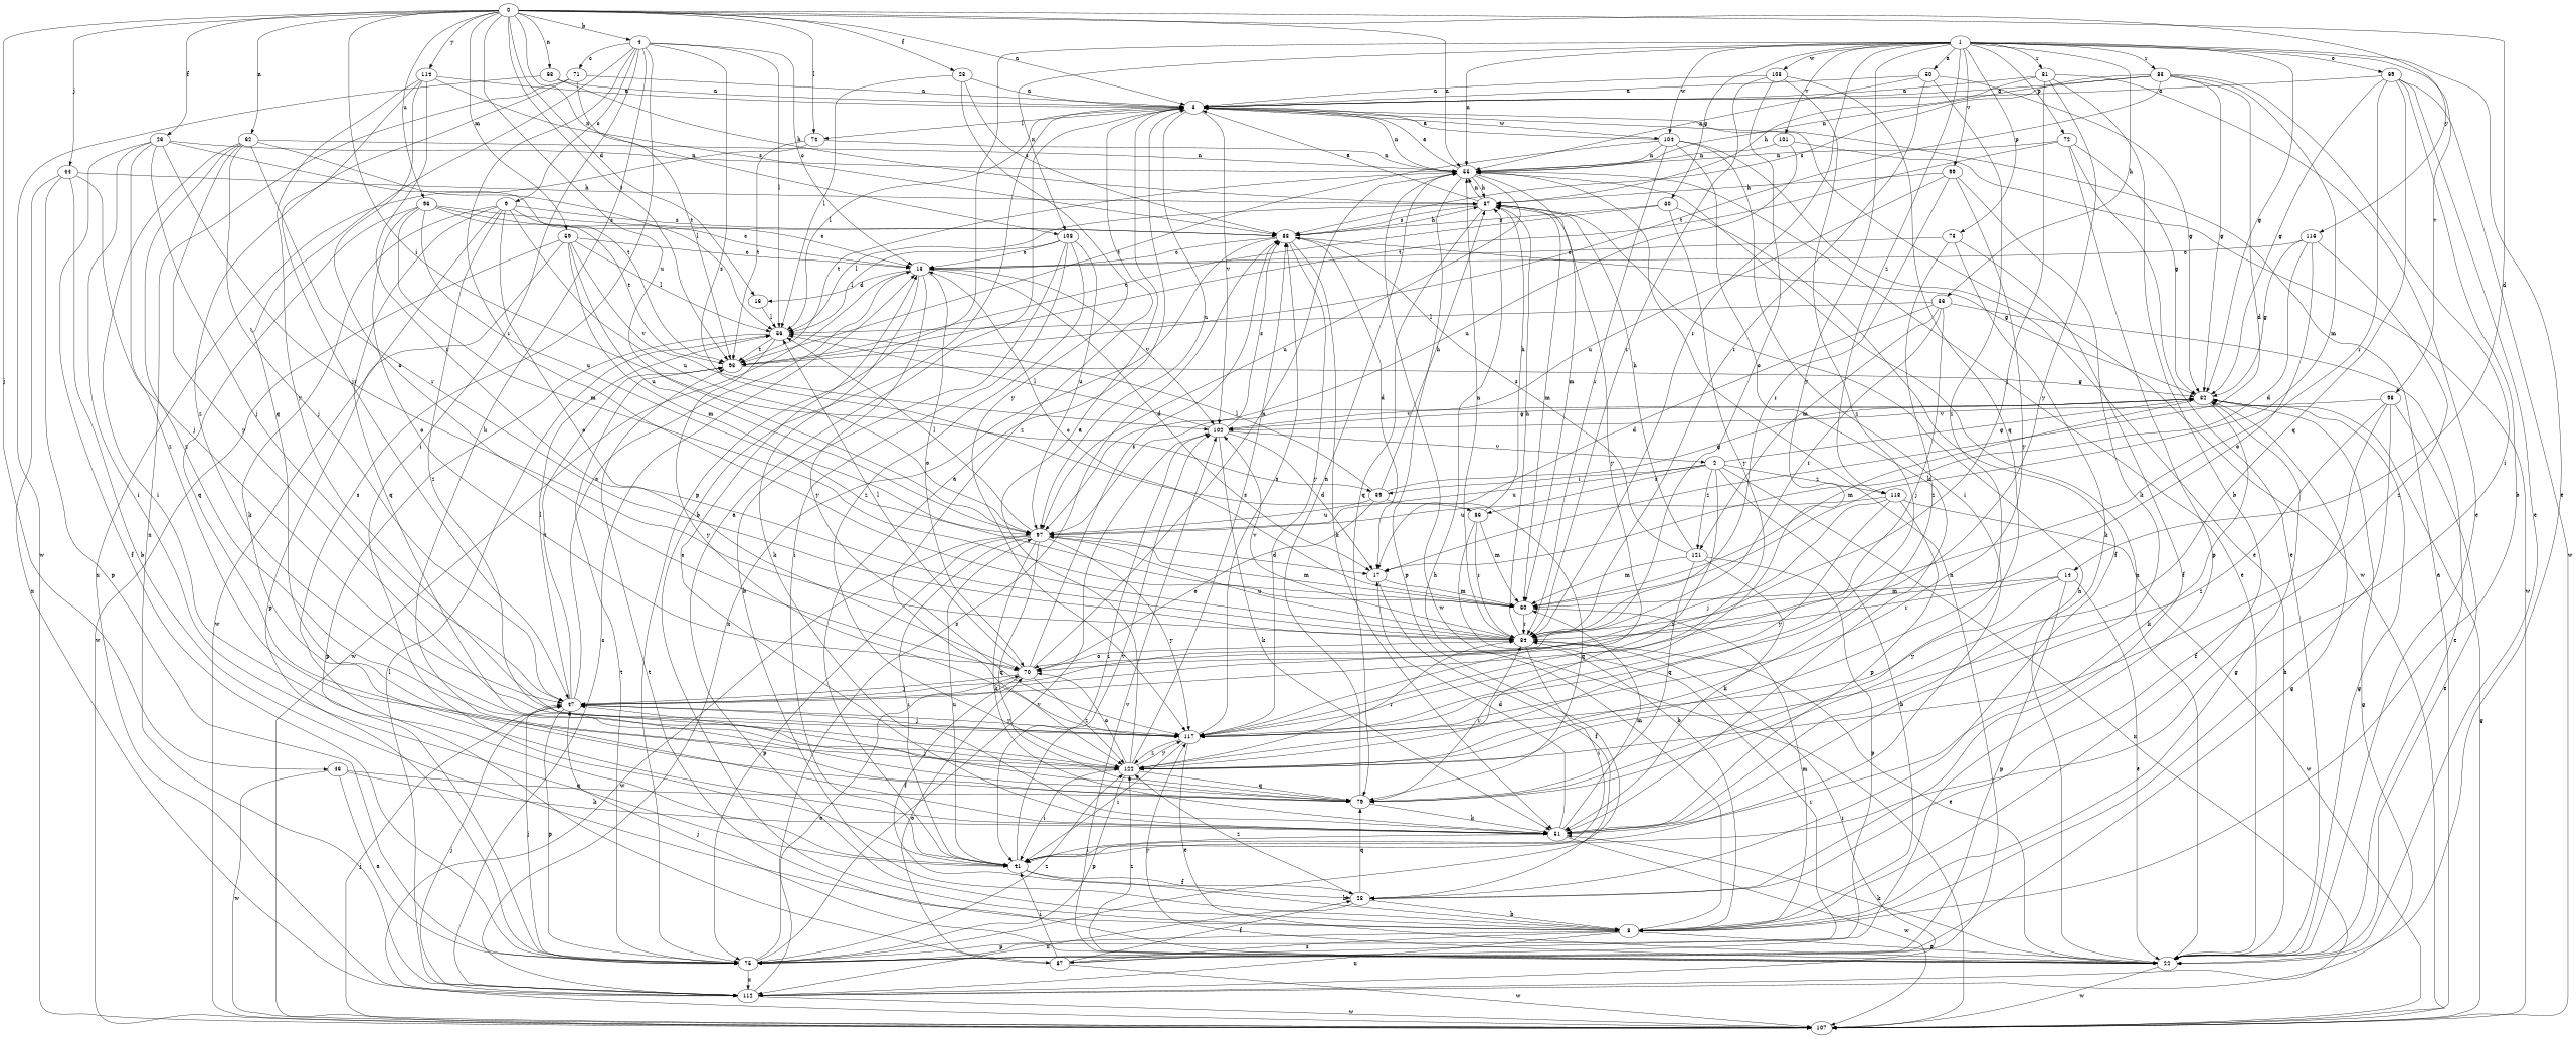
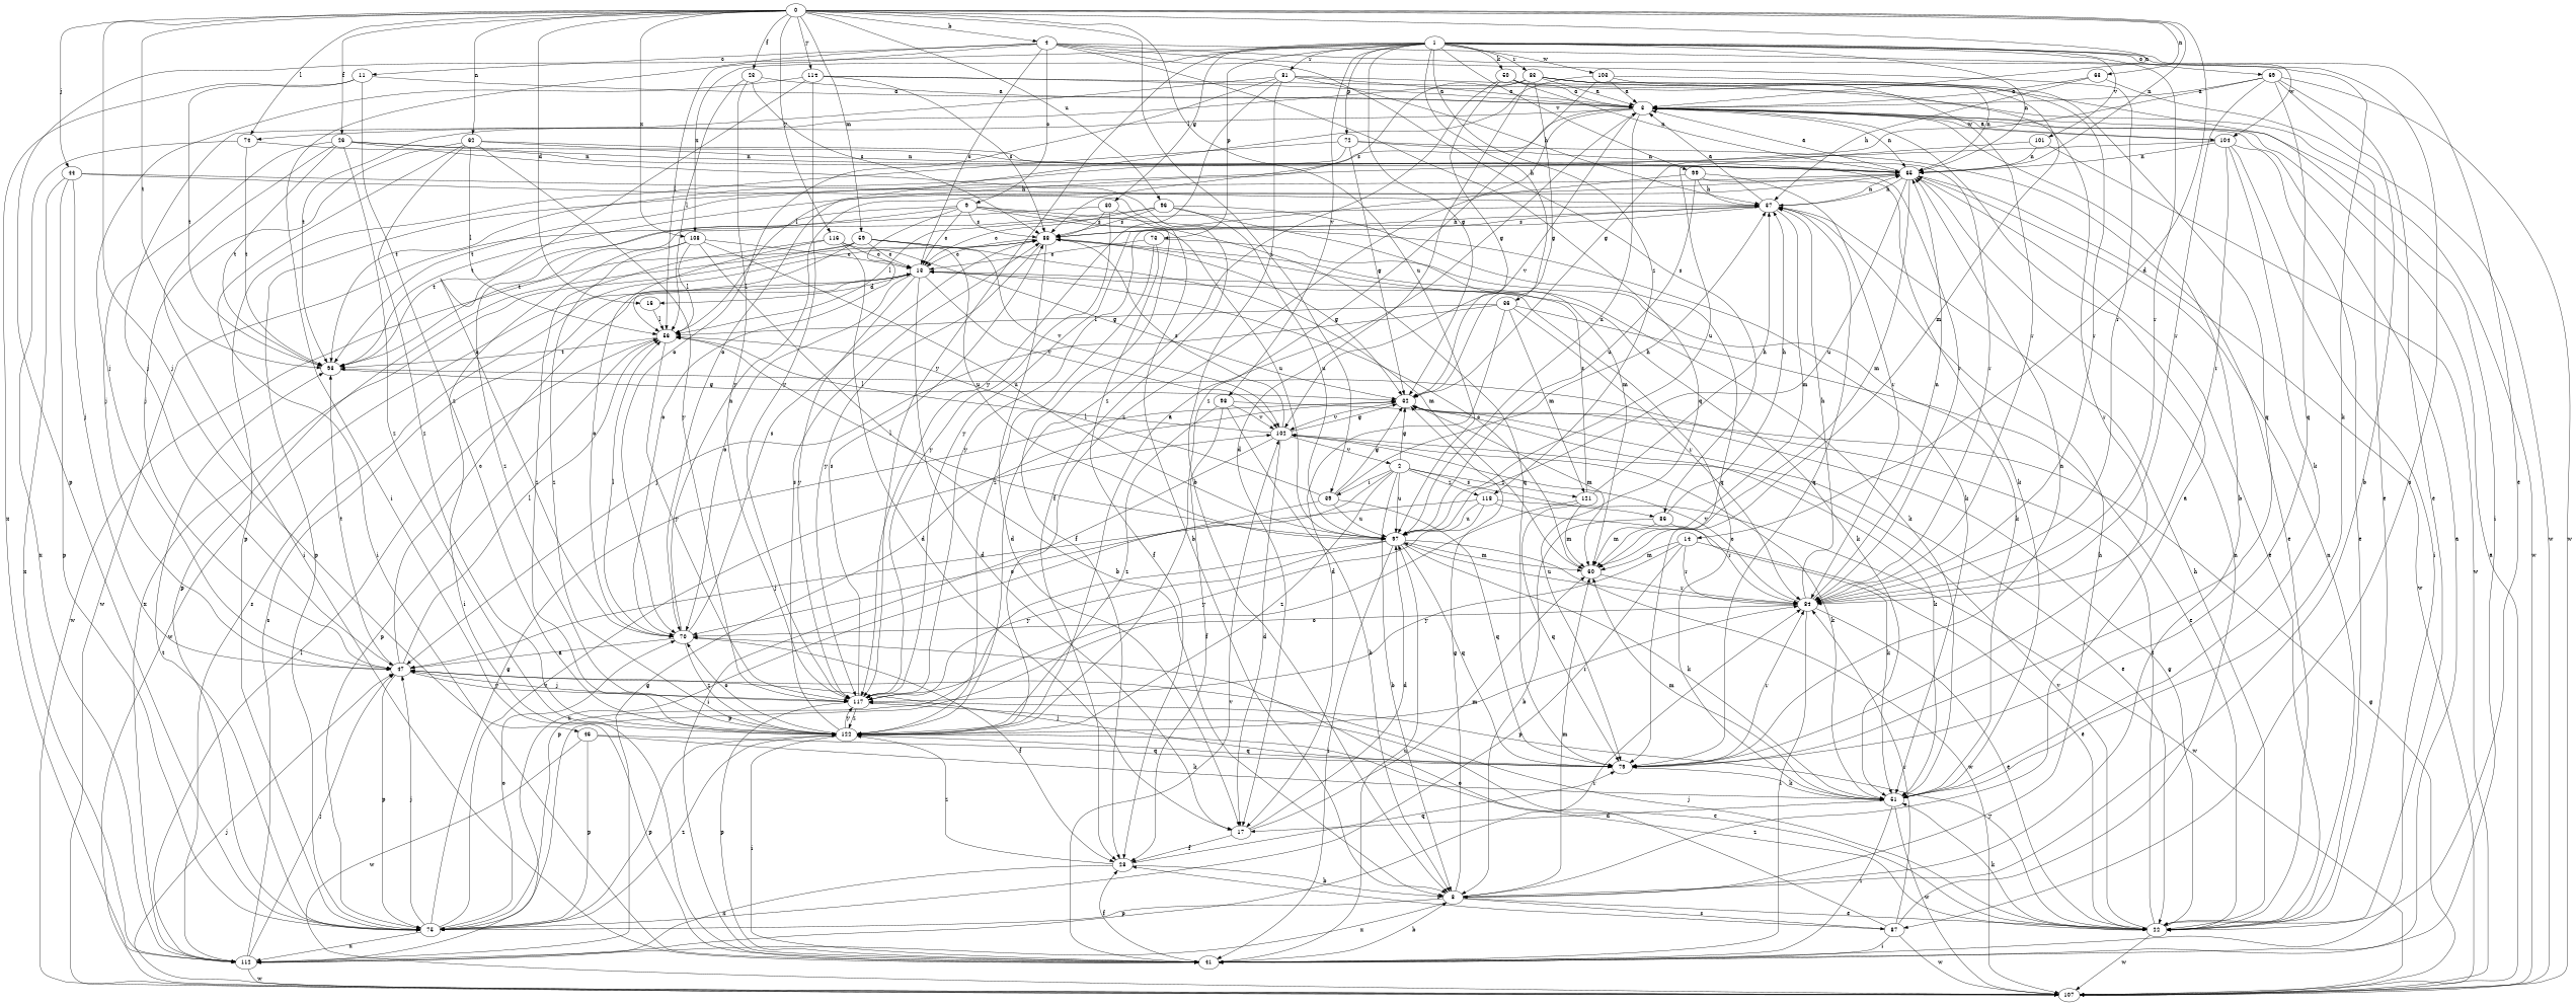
  strict digraph {
    0
    3
    4
    14
    16
    23
    26
    39
    44
    46
    n11 [label=74]
    59
    62
    63
-   65 [label=55]
+   65
    93
    96
    97
    108
    114
    116
    104
    8
    102
    122
    56
    107
    84
    86
    9
-   11 [label=71]
+   11
    13
    41
    51
    79
    87
    22
    75
    117
    60
    88
    28
    47
    32
    37
    70
    112
    17
    1
    30
    36
    50
    69
    72
    73
    81
    83
    98
    99
    101
    103
    118
    121
    2
    0 -> 3 [label=a]
    0 -> 4 [label=b]
    0 -> 14 [label=d]
    0 -> 16 [label=d]
    0 -> 23 [label=f]
    0 -> 26 [label=f]
    0 -> 39 [label=i]
    0 -> 44 [label=j]
    0 -> 46 [label=j]
    0 -> n11 [label=l]
    0 -> 59 [label=m]
    0 -> 62 [label=n]
    0 -> 63 [label=n]
    0 -> 65 [label=n]
    0 -> 93 [label=t]
    0 -> 96 [label=u]
    0 -> 97 [label=u]
    0 -> 108 [label=x]
    0 -> 114 [label=y]
    0 -> 116 [label=y]
    3 -> n11 [label=l]
    3 -> 65 [label=n]
    3 -> 97 [label=u]
    3 -> 104 [label=w]
    3 -> 8 [label=b]
    3 -> 102 [label=v]
    3 -> 122 [label=z]
    3 -> 56 [label=l]
    3 -> 107 [label=w]
    4 -> 56 [label=l]
    4 -> 84 [label=r]
    4 -> 86 [label=s]
    4 -> 9 [label=c]
    4 -> 11 [label=c]
    4 -> 13 [label=c]
    4 -> 41 [label=i]
    4 -> 51 [label=k]
    4 -> 79 [label=q]
    4 -> 87 [label=s]
    14 -> 84 [label=r]
    14 -> 22 [label=e]
    14 -> 75 [label=p]
    14 -> 117 [label=y]
    14 -> 60 [label=m]
    16 -> 56 [label=l]
    23 -> 3 [label=a]
    23 -> 56 [label=l]
    23 -> 117 [label=y]
    23 -> 88 [label=s]
    26 -> 65 [label=n]
    26 -> 93 [label=t]
    26 -> 122 [label=z]
    26 -> 84 [label=r]
    26 -> 41 [label=i]
-   26 -> 75 [label=f]
+   26 -> 28 [label=f]
    26 -> 47 [label=j]
    39 -> 97 [label=u]
    39 -> 56 [label=l]
    39 -> 79 [label=q]
    39 -> 32 [label=g]
    39 -> 37 [label=h]
    39 -> 70 [label=o]
    44 -> 8 [label=b]
    44 -> 75 [label=p]
    44 -> 47 [label=j]
    44 -> 37 [label=h]
    44 -> 112 [label=x]
    46 -> 107 [label=w]
    46 -> 51 [label=k]
    46 -> 79 [label=q]
-   46 -> 75 [label=a]
+   46 -> 75 [label=p]
    n11 -> 65 [label=n]
    n11 -> 93 [label=t]
    n11 -> 112 [label=x]
    59 -> 97 [label=u]
    59 -> 102 [label=v]
    59 -> 56 [label=l]
    59 -> 107 [label=w]
    59 -> 13 [label=c]
    59 -> 75 [label=p]
    59 -> 60 [label=m]
    62 -> 65 [label=n]
    62 -> 122 [label=z]
    62 -> 56 [label=l]
    62 -> 84 [label=r]
    62 -> 41 [label=i]
    62 -> 117 [label=y]
    62 -> 47 [label=j]
    63 -> 3 [label=a]
    63 -> 107 [label=w]
    63 -> 37 [label=h]
    65 -> 3 [label=a]
    65 -> 93 [label=t]
    65 -> 97 [label=u]
    65 -> 107 [label=w]
    65 -> 22 [label=e]
    65 -> 75 [label=p]
    65 -> 60 [label=m]
    65 -> 37 [label=h]
    93 -> 32 [label=g]
    96 -> 93 [label=t]
    96 -> 97 [label=u]
    96 -> 13 [label=c]
    96 -> 79 [label=q]
    96 -> 60 [label=m]
    96 -> 88 [label=s]
-   96 -> 70 [label=o]
+   81 -> 70 [label=o]
    97 -> 56 [label=l]
    97 -> 107 [label=w]
    97 -> 41 [label=i]
    97 -> 51 [label=k]
    97 -> 79 [label=q]
    97 -> 75 [label=p]
    97 -> 117 [label=y]
    97 -> 60 [label=m]
-   97 -> 17 [label=d]
+   17 -> 97 [label=d]
    108 -> 97 [label=u]
    108 -> 8 [label=b]
    108 -> 122 [label=z]
    108 -> 56 [label=l]
    108 -> 13 [label=c]
    108 -> 41 [label=i]
    114 -> 3 [label=a]
    114 -> 84 [label=r]
    114 -> 117 [label=y]
    114 -> 88 [label=s]
    114 -> 47 [label=j]
    114 -> 70 [label=o]
    116 -> 122 [label=z]
    116 -> 13 [label=c]
    116 -> 32 [label=g]
    116 -> 70 [label=o]
    116 -> 17 [label=d]
    104 -> 3 [label=a]
    104 -> 65 [label=n]
    104 -> 93 [label=t]
    104 -> 84 [label=r]
    104 -> 41 [label=i]
    104 -> 51 [label=k]
    104 -> 22 [label=e]
    8 -> 3 [label=a]
    8 -> 87 [label=s]
    8 -> 22 [label=e]
    8 -> 75 [label=p]
    8 -> 60 [label=m]
    8 -> 32 [label=g]
    8 -> 37 [label=h]
    8 -> 112 [label=x]
    102 -> 56 [label=l]
    102 -> 41 [label=i]
    102 -> 51 [label=k]
    102 -> 88 [label=s]
    102 -> 32 [label=g]
    102 -> 17 [label=d]
    102 -> 2 [label=v]
    122 -> 3 [label=a]
    122 -> 84 [label=r]
    122 -> 41 [label=i]
    122 -> 79 [label=q]
    122 -> 75 [label=p]
    122 -> 117 [label=y]
    122 -> 88 [label=s]
    122 -> 70 [label=o]
    56 -> 93 [label=t]
    56 -> 75 [label=p]
    56 -> 117 [label=y]
    107 -> 3 [label=a]
    107 -> 47 [label=j]
    107 -> 32 [label=g]
    84 -> 65 [label=n]
    84 -> 97 [label=u]
    84 -> 102 [label=v]
    84 -> 41 [label=i]
    84 -> 22 [label=e]
    84 -> 37 [label=h]
    84 -> 70 [label=o]
    86 -> 8 [label=b]
    86 -> 84 [label=r]
    86 -> 60 [label=m]
    86 -> 37 [label=h]
    9 -> 97 [label=u]
    9 -> 122 [label=z]
    9 -> 107 [label=w]
    9 -> 13 [label=c]
    9 -> 51 [label=k]
    9 -> 79 [label=q]
    9 -> 88 [label=s]
    9 -> 70 [label=o]
    11 -> 3 [label=a]
    11 -> 93 [label=t]
    11 -> 122 [label=z]
    11 -> 112 [label=x]
    13 -> 16 [label=d]
    13 -> 102 [label=v]
    13 -> 107 [label=w]
    13 -> 51 [label=k]
    13 -> 117 [label=y]
    13 -> 70 [label=o]
    13 -> 17 [label=d]
    41 -> 3 [label=a]
    41 -> 97 [label=u]
    41 -> 8 [label=b]
    41 -> 102 [label=v]
    41 -> 28 [label=f]
    51 -> 107 [label=w]
    51 -> 13 [label=c]
    51 -> 41 [label=i]
    51 -> 60 [label=m]
    51 -> 17 [label=d]
    79 -> 65 [label=n]
    79 -> 84 [label=r]
    79 -> 51 [label=k]
    79 -> 47 [label=j]
    87 -> 65 [label=n]
    87 -> 107 [label=w]
    87 -> 84 [label=r]
    87 -> 41 [label=i]
    87 -> 28 [label=f]
    87 -> 70 [label=o]
    22 -> 65 [label=n]
    22 -> 93 [label=t]
    22 -> 102 [label=v]
    22 -> 122 [label=z]
    22 -> 107 [label=w]
    22 -> 51 [label=k]
    22 -> 117 [label=y]
    22 -> 47 [label=j]
    22 -> 32 [label=g]
    22 -> 37 [label=h]
    75 -> 93 [label=t]
    75 -> 102 [label=v]
    75 -> 122 [label=z]
    75 -> 47 [label=j]
    75 -> 32 [label=g]
    75 -> 70 [label=o]
    75 -> 112 [label=x]
    117 -> 122 [label=z]
-   117 -> 41 [label=i]
+   117 -> 41 [label=p]
    117 -> 22 [label=e]
    117 -> 88 [label=s]
    117 -> 47 [label=j]
    60 -> 84 [label=r]
    60 -> 13 [label=c]
    88 -> 13 [label=c]
    88 -> 51 [label=k]
    88 -> 117 [label=y]
    88 -> 32 [label=g]
    88 -> 37 [label=h]
    88 -> 112 [label=x]
    88 -> 17 [label=d]
    28 -> 8 [label=b]
    28 -> 122 [label=z]
    28 -> 79 [label=q]
    28 -> 112 [label=x]
    47 -> 93 [label=t]
    47 -> 56 [label=l]
    47 -> 13 [label=c]
    47 -> 75 [label=p]
    47 -> 117 [label=y]
    32 -> 102 [label=v]
    32 -> 51 [label=k]
    32 -> 60 [label=m]
    37 -> 3 [label=a]
    37 -> 65 [label=n]
    37 -> 56 [label=l]
    37 -> 79 [label=q]
    37 -> 117 [label=y]
    37 -> 60 [label=m]
    37 -> 88 [label=s]
    70 -> 65 [label=n]
    70 -> 122 [label=z]
    70 -> 56 [label=l]
    70 -> 88 [label=s]
    70 -> 28 [label=f]
-   70 -> 47 [label=j]
+   70 -> 47 [label=a]
    112 -> 56 [label=l]
    112 -> 107 [label=w]
    112 -> 84 [label=r]
    112 -> 13 [label=c]
    112 -> 88 [label=s]
    112 -> 47 [label=j]
    112 -> 32 [label=g]
    17 -> 60 [label=m]
    17 -> 28 [label=f]
    1 -> 65 [label=n]
    1 -> 108 [label=x]
    1 -> 104 [label=w]
    1 -> 84 [label=r]
    1 -> 22 [label=e]
    1 -> 75 [label=p]
    1 -> 117 [label=y]
    1 -> 32 [label=g]
    1 -> 30 [label=g]
    1 -> 36 [label=h]
-   1 -> 50 [label=a]
+   1 -> 50 [label=k]
    1 -> 69 [label=o]
    1 -> 72 [label=p]
    1 -> 73 [label=p]
    1 -> 81 [label=r]
    1 -> 83 [label=r]
    1 -> 98 [label=v]
    1 -> 99 [label=v]
    1 -> 101 [label=v]
    1 -> 103 [label=w]
    1 -> 118 [label=z]
    30 -> 93 [label=t]
    30 -> 117 [label=y]
    30 -> 88 [label=s]
    30 -> 28 [label=f]
    36 -> 56 [label=l]
    36 -> 84 [label=r]
    36 -> 22 [label=e]
    36 -> 47 [label=j]
    36 -> 17 [label=d]
    36 -> 121 [label=m]
    50 -> 3 [label=a]
    50 -> 65 [label=n]
    50 -> 122 [label=z]
-   50 -> 84 [label=r]
+   50 -> 79 [label=r]
    50 -> 32 [label=g]
    69 -> 3 [label=a]
    69 -> 8 [label=b]
    69 -> 107 [label=w]
    69 -> 84 [label=r]
    69 -> 79 [label=q]
    69 -> 22 [label=e]
    69 -> 32 [label=g]
    72 -> 65 [label=n]
    72 -> 93 [label=t]
    72 -> 22 [label=e]
    72 -> 75 [label=p]
    72 -> 32 [label=g]
    73 -> 122 [label=z]
    73 -> 13 [label=c]
    73 -> 51 [label=k]
    73 -> 28 [label=f]
    81 -> 3 [label=a]
    81 -> 8 [label=b]
    81 -> 22 [label=e]
    81 -> 117 [label=y]
    81 -> 47 [label=j]
    81 -> 37 [label=h]
    83 -> 3 [label=a]
    83 -> 65 [label=n]
    83 -> 93 [label=t]
    83 -> 41 [label=i]
    83 -> 60 [label=m]
    83 -> 88 [label=s]
    83 -> 32 [label=g]
    83 -> 17 [label=d]
    98 -> 8 [label=b]
    98 -> 102 [label=v]
    98 -> 122 [label=z]
    98 -> 22 [label=e]
    98 -> 28 [label=f]
    99 -> 97 [label=u]
    99 -> 84 [label=r]
    99 -> 51 [label=k]
    99 -> 117 [label=y]
    99 -> 37 [label=h]
    101 -> 65 [label=n]
    101 -> 97 [label=u]
    101 -> 107 [label=w]
    103 -> 3 [label=a]
    103 -> 122 [label=z]
    103 -> 84 [label=r]
    103 -> 79 [label=q]
    103 -> 70 [label=o]
    118 -> 97 [label=u]
    118 -> 107 [label=w]
-   118 -> 51 [label=p]
+   118 -> 51 [label=k]
    118 -> 117 [label=y]
    118 -> 47 [label=j]
-   121 -> 51 [label=k]
    121 -> 79 [label=q]
    121 -> 75 [label=p]
    121 -> 60 [label=m]
    121 -> 88 [label=s]
    121 -> 37 [label=h]
    2 -> 39 [label=i]
    2 -> 97 [label=u]
    2 -> 8 [label=b]
    2 -> 122 [label=z]
    2 -> 86 [label=s]
    2 -> 32 [label=g]
    2 -> 112 [label=x]
    2 -> 118 [label=z]
    2 -> 121 [label=z]
  }
